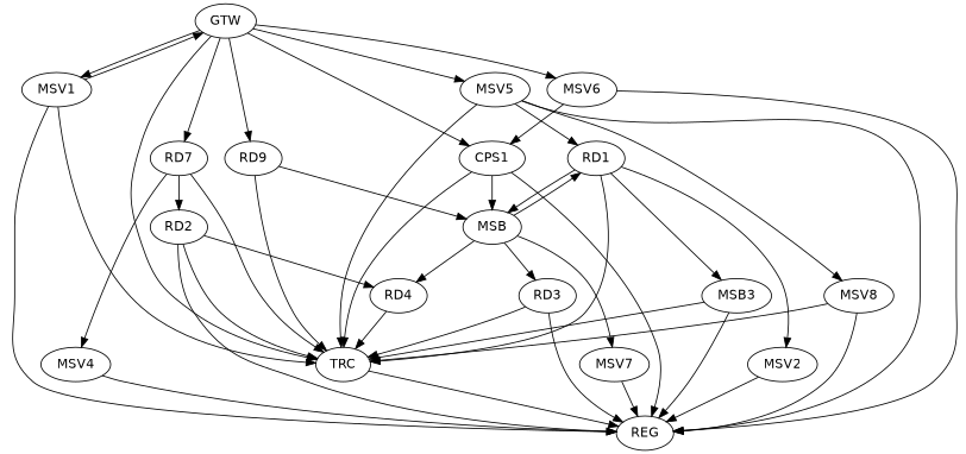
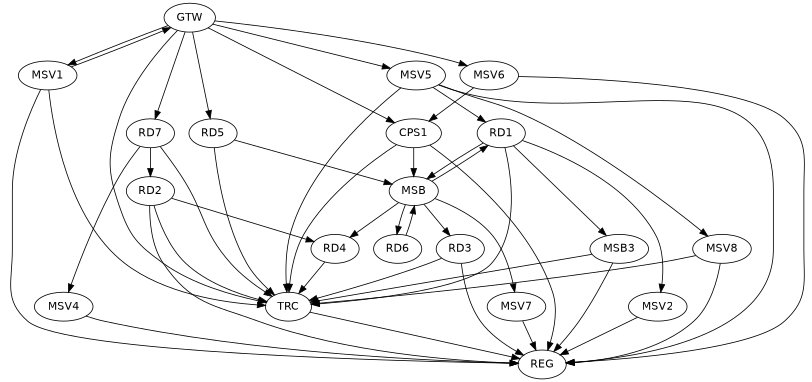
  strict digraph {
    fontname="DejaVu Sans"
    node [fontname="DejaVu Sans"]
    edge [fontname="DejaVu Sans"]
    n1 [label=RD1]
    n2 [label=MSB]
    n3 [label=TRC]
    n4 [label=MSV2]
    n5 [label=MSB3]
    n6 [label=RD4]
    n7 [label=RD3]
+   n8 [label=RD6]
    n9 [label=MSV7]
    n10 [label=REG]
    n11 [label=RD2]
-   n12 [label=RD9]
+   n12 [label=RD5]
    n13 [label=RD7]
    n14 [label=MSV4]
    n15 [label=CPS1]
    n16 [label=GTW]
    n17 [label=MSV1]
    n18 [label=MSV5]
    n19 [label=MSV6]
    n20 [label=MSV8]
    n1 -> n2
    n1 -> n3
    n1 -> n4
    n1 -> n5
    n2 -> n1
    n2 -> n6
    n2 -> n7
+   n2 -> n8
    n2 -> n9
    n3 -> n10
    n4 -> n10
    n5 -> n3
    n5 -> n10
    n6 -> n3
    n7 -> n3
    n7 -> n10
+   n8 -> n2
    n9 -> n10
    n11 -> n3
    n11 -> n6
    n11 -> n10
    n12 -> n2
    n12 -> n3
    n13 -> n3
    n13 -> n11
    n13 -> n14
    n14 -> n10
    n15 -> n2
    n15 -> n3
    n15 -> n10
    n16 -> n3
    n16 -> n12
    n16 -> n13
    n16 -> n15
    n16 -> n17
    n16 -> n18
    n16 -> n19
    n17 -> n3
    n17 -> n10
    n17 -> n16
    n18 -> n1
    n18 -> n3
    n18 -> n10
    n18 -> n20
    n19 -> n10
    n19 -> n15
    n20 -> n3
    n20 -> n10
  }
